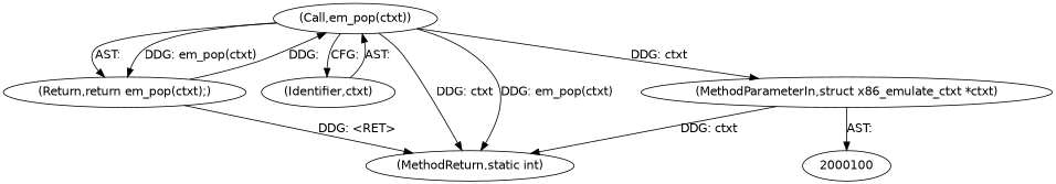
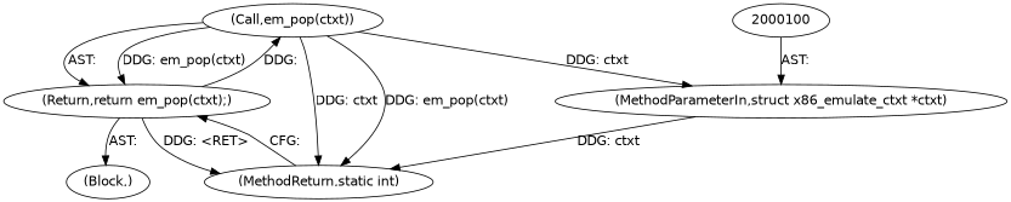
  digraph {
    fontname="DejaVu Sans"
    node [fontname="DejaVu Sans"]
    edge [fontname="DejaVu Sans"]
    n1 [label="(Call,em_pop(ctxt))"]
    n2 [label="(Return,return em_pop(ctxt);)"]
-   n3 [label="(Identifier,ctxt)"]
    n4 [label="(MethodReturn,static int)"]
    n5 [label="(MethodParameterIn,struct x86_emulate_ctxt *ctxt)"]
+   n6 [label="(Block,)"]
    n7 [label=2000100]
    n1 -> n2 [label="AST: "]
    n1 -> n2 [label="DDG: em_pop(ctxt)"]
-   n1 -> n3 [label="CFG: "]
    n1 -> n4 [label="DDG: ctxt"]
    n1 -> n4 [label="DDG: em_pop(ctxt)"]
    n1 -> n5 [label="DDG: ctxt"]
    n2 -> n1 [label="DDG: "]
    n2 -> n4 [label="DDG: <RET>"]
-   n3 -> n1 [label="AST: "]
+   n2 -> n6 [label="AST: "]
+   n4 -> n2 [label="CFG: "]
    n5 -> n4 [label="DDG: ctxt"]
-   n5 -> n7 [label="AST: "]
+   n7 -> n5 [label="AST: "]
  }
